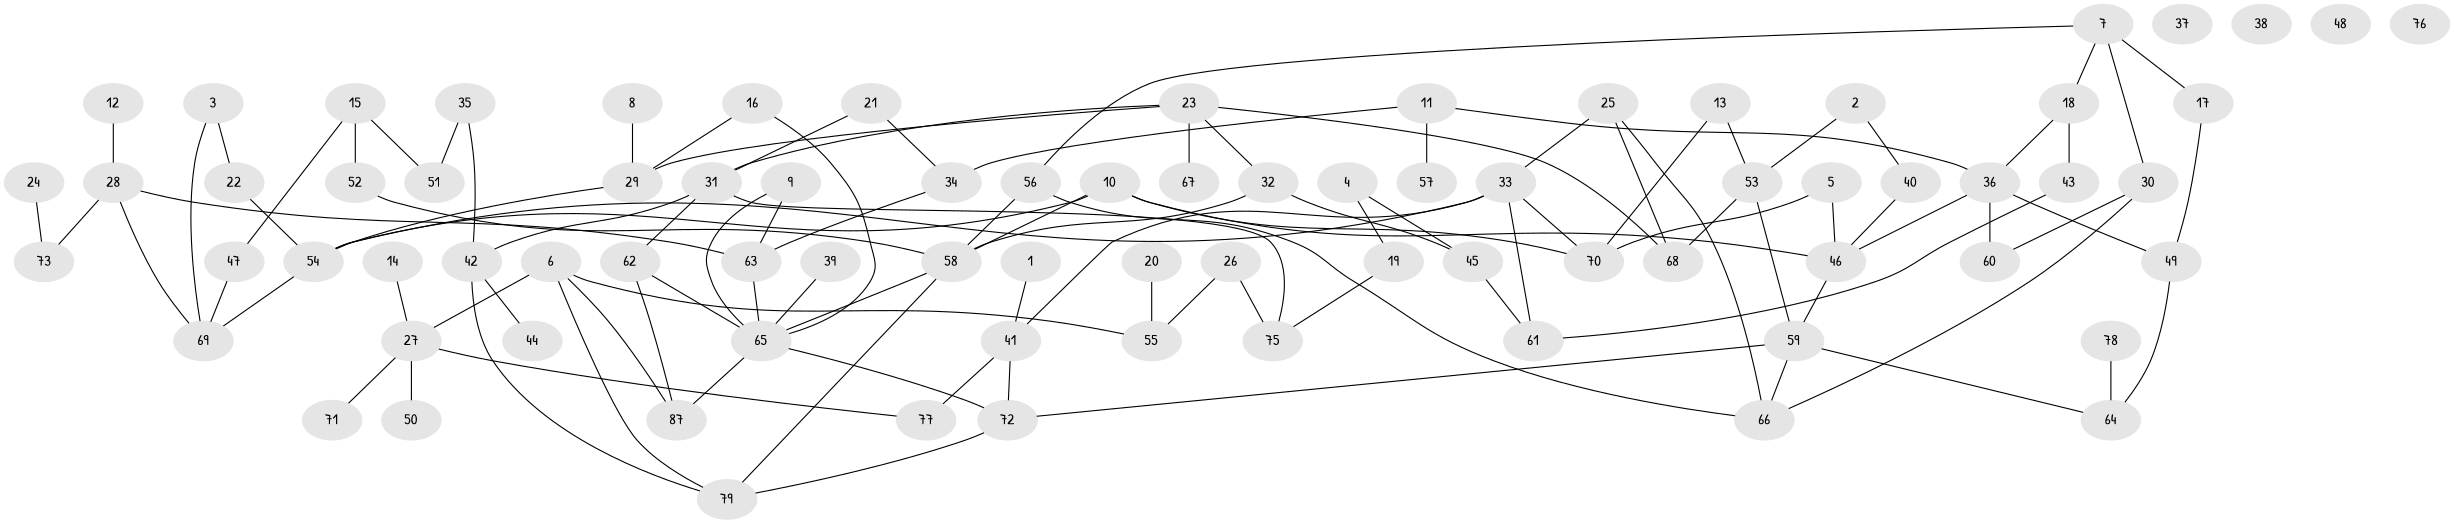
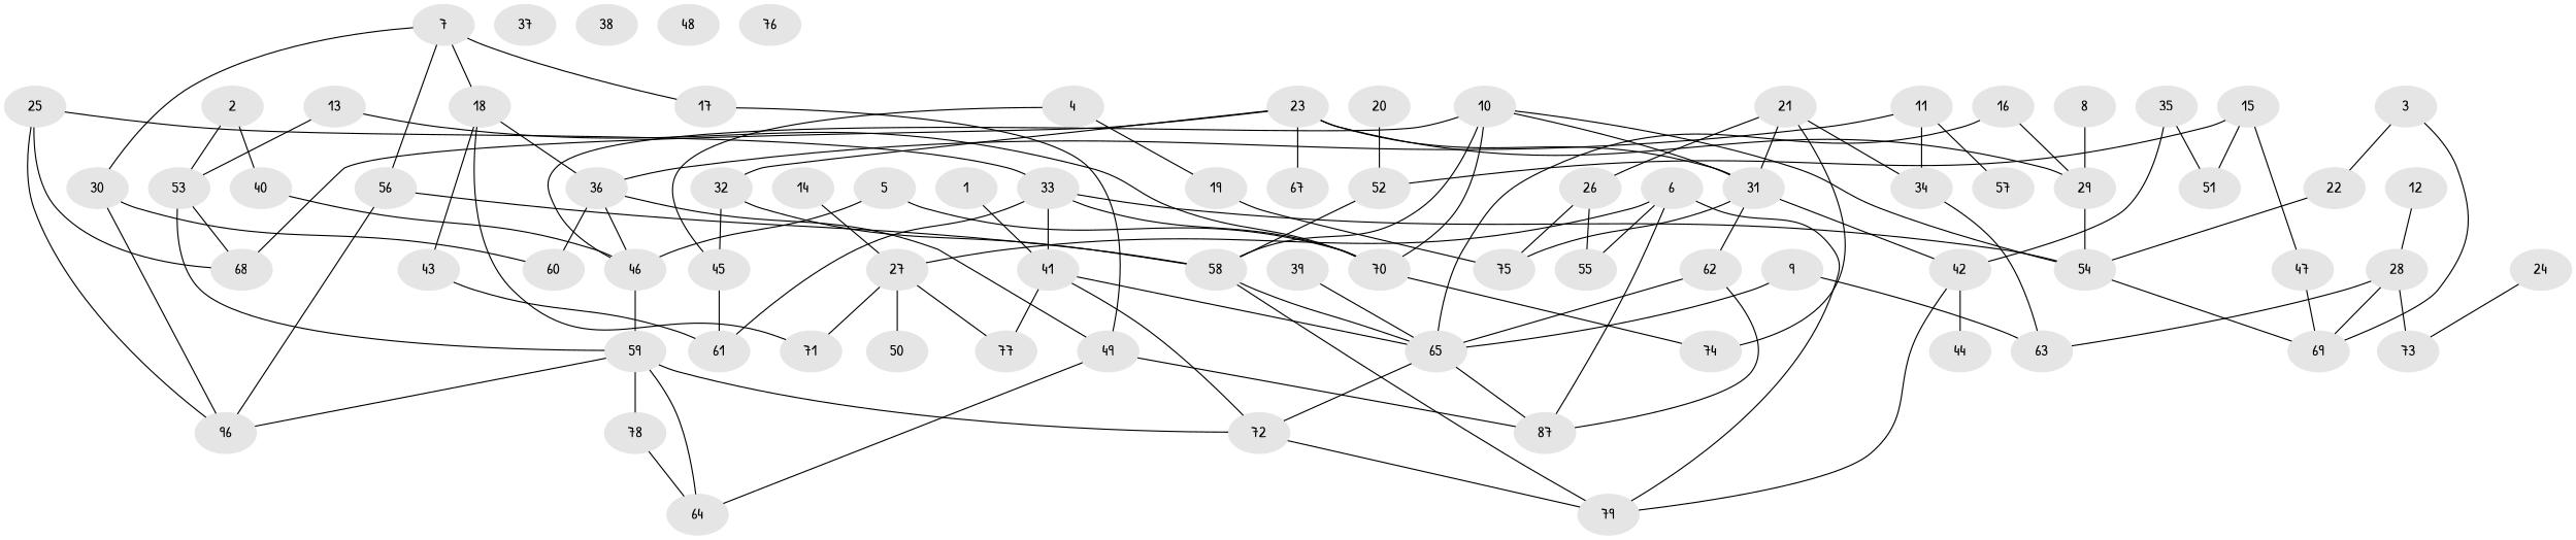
  graph {
    fontname="Patrick Hand"
    node [color=gray90 fontname="Patrick Hand" style=filled]
    edge [fontname="Patrick Hand"]
    1
    41
    77
    72
    2
    40
    53
    46
    68
    59
    3
    22
    69
    54
    4
    19
    45
    75
    61
    5
    70
+   74
    6
    27
    55
    79
    n27 [label=87]
    71
    50
    7
    17
    18
    30
    56
    49
    36
    43
-   66
+   66 [label=96]
    60
    58
    8
    29
    9
    63
    65
    10
    31
    42
    62
    11
    34
    57
    12
    28
    73
    13
    14
    15
    47
    51
    52
    16
    64
    20
    21
    26
    23
    32
    67
    24
    25
    33
    44
    35
    37
    38
    39
    78
    48
    76
    1 -- 41
    41 -- 77
    41 -- 72
    72 -- 79
    2 -- 40
    2 -- 53
    40 -- 46
    53 -- 68
    53 -- 59
    46 -- 59
    59 -- 72
    59 -- 66
    59 -- 64
+   59 -- 78
    3 -- 22
    3 -- 69
    22 -- 54
    54 -- 69
    4 -- 19
    4 -- 45
    19 -- 75
    45 -- 61
    5 -- 46
    5 -- 70
+   70 -- 74
    6 -- 27
    6 -- 55
    6 -- 79
    6 -- n27
    27 -- 77
    27 -- 71
    27 -- 50
    7 -- 17
    7 -- 18
    7 -- 30
    7 -- 56
    17 -- 49
+   18 -- 71
    18 -- 36
    18 -- 43
    30 -- 66
    30 -- 60
    56 -- 66
    56 -- 58
+   49 -- n27
    49 -- 64
    36 -- 46
    36 -- 49
    36 -- 60
    43 -- 61
    58 -- 79
    58 -- 65
    8 -- 29
    29 -- 54
    9 -- 63
    9 -- 65
-   63 -- 65
+   41 -- 65
    65 -- 72
    65 -- n27
    10 -- 46
    10 -- 54
    10 -- 70
    10 -- 58
+   10 -- 31
    31 -- 75
    31 -- 42
    31 -- 62
    42 -- 79
    42 -- 44
    62 -- n27
    62 -- 65
    11 -- 36
    11 -- 34
    11 -- 57
    34 -- 63
    12 -- 28
    28 -- 69
    28 -- 63
    28 -- 73
    13 -- 53
    13 -- 70
    14 -- 27
    15 -- 47
    15 -- 51
    15 -- 52
    47 -- 69
    52 -- 58
    16 -- 29
    16 -- 65
-   20 -- 55
+   20 -- 52
+   21 -- 74
    21 -- 31
    21 -- 34
+   21 -- 26
    26 -- 75
    26 -- 55
    23 -- 68
    23 -- 29
    23 -- 31
    23 -- 32
    23 -- 67
    32 -- 45
    32 -- 58
    24 -- 73
    25 -- 68
    25 -- 66
    25 -- 33
    33 -- 41
    33 -- 54
    33 -- 61
    33 -- 70
    35 -- 42
    35 -- 51
    39 -- 65
    78 -- 64
  }
